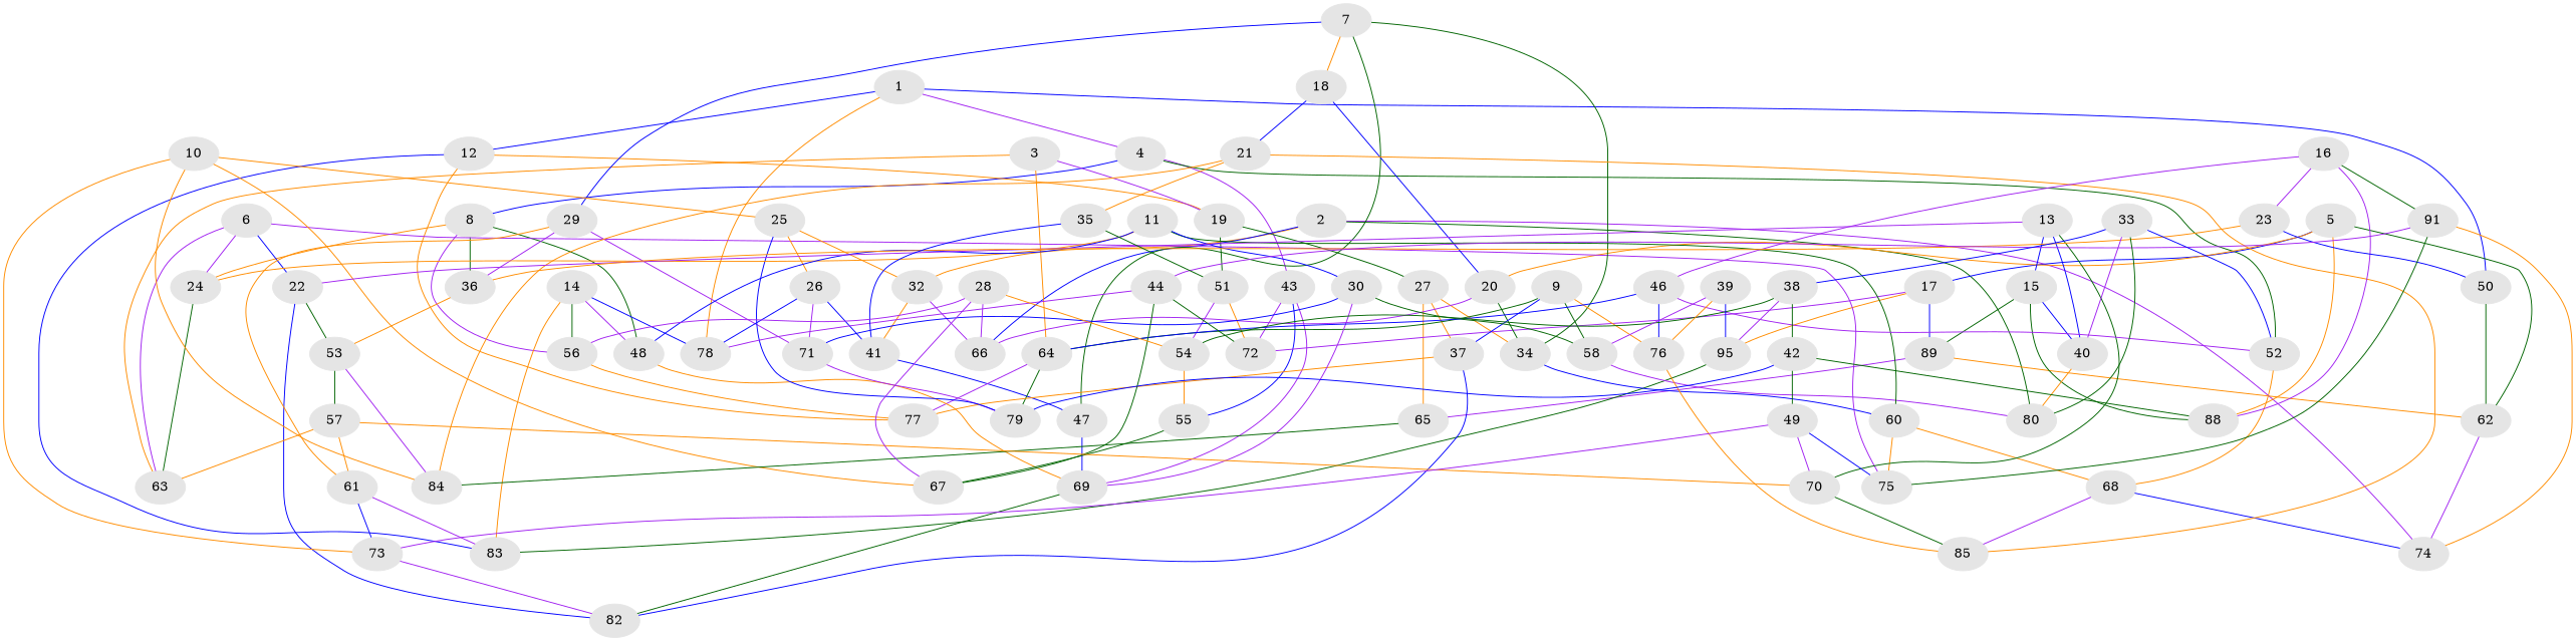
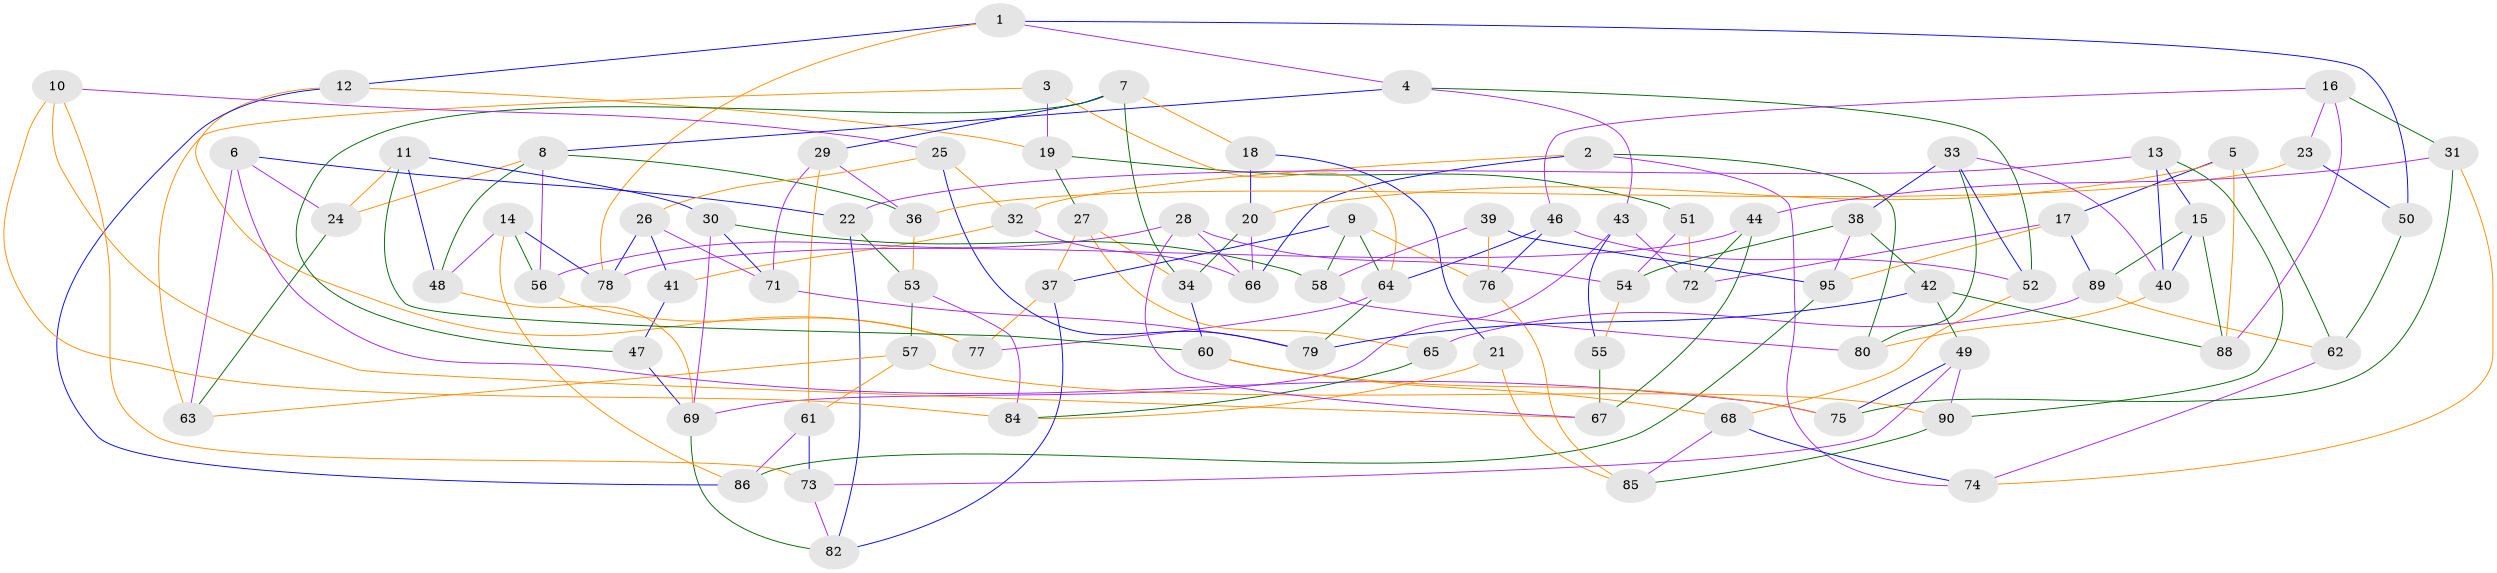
  graph {
    node [color=gray90 style=filled]
    edge [color=darkorange]
    1
    4
    12
    50
    78
    8
    43
    52
    19
    77
-   83
+   83 [label=86]
    62
    2
    32
    66
    74
    80
    41
    3
    63
    64
    27
    51
    24
    79
    36
    48
    56
    72
    69
    55
    68
    5
    17
    20
    n36 [label=88]
    n37 [label=89]
    n38 [label=95]
    34
    6
    22
    75
    53
    82
    7
    18
    29
    47
    21
    71
    61
    60
    9
    37
    58
    76
    85
    10
    25
    67
    73
    84
    26
    11
    30
    13
    15
    40
-   70
+   70 [label=90]
    14
    65
    16
    23
-   31 [label=91]
+   31
    46
    44
-   35
    54
    57
    28
    33
    38
    42
    49
    39
    1 -- 4 [color=purple]
    1 -- 12 [color=blue]
    1 -- 50 [color=blue]
    1 -- 78
    4 -- 8 [color=blue]
    4 -- 43 [color=purple]
    4 -- 52 [color=darkgreen]
    12 -- 19
    12 -- 77
    12 -- 83 [color=blue]
    50 -- 62 [color=darkgreen]
    8 -- 24
    8 -- 36 [color=darkgreen]
    8 -- 48 [color=darkgreen]
    8 -- 56 [color=purple]
    43 -- 72 [color=purple]
    43 -- 69 [color=purple]
    43 -- 55 [color=blue]
    52 -- 68
    19 -- 27 [color=darkgreen]
    19 -- 51 [color=darkgreen]
    62 -- 74 [color=purple]
    2 -- 32
    2 -- 66 [color=blue]
    2 -- 74 [color=purple]
    2 -- 80 [color=darkgreen]
    32 -- 66 [color=purple]
    32 -- 41
    41 -- 47 [color=blue]
    3 -- 19 [color=purple]
    3 -- 63
    3 -- 64
    64 -- 77 [color=purple]
    64 -- 79 [color=darkgreen]
    27 -- 34
    27 -- 37
    27 -- 65
    51 -- 72
    51 -- 54 [color=purple]
    24 -- 63 [color=darkgreen]
    36 -- 53
    48 -- 69
    56 -- 77
    69 -- 82 [color=darkgreen]
    55 -- 67 [color=darkgreen]
    68 -- 74 [color=blue]
    68 -- 85 [color=purple]
    5 -- 62 [color=darkgreen]
    5 -- 17 [color=blue]
    5 -- 20
    5 -- n36
    17 -- 72 [color=purple]
    17 -- n37 [color=blue]
    17 -- n38
    20 -- 66 [color=purple]
    20 -- 34 [color=darkgreen]
    n37 -- 62
    n37 -- 65 [color=purple]
    n38 -- 83 [color=darkgreen]
    34 -- 60 [color=blue]
    6 -- 63 [color=purple]
    6 -- 24 [color=purple]
    6 -- 22 [color=blue]
    6 -- 75 [color=purple]
    22 -- 53 [color=darkgreen]
    22 -- 82 [color=blue]
    53 -- 84 [color=purple]
    53 -- 57 [color=darkgreen]
    7 -- 34 [color=darkgreen]
    7 -- 18
    7 -- 29 [color=blue]
    7 -- 47 [color=darkgreen]
    18 -- 20 [color=blue]
    18 -- 21 [color=blue]
    29 -- 36 [color=purple]
    29 -- 71 [color=purple]
    29 -- 61
    47 -- 69 [color=blue]
    21 -- 85
    21 -- 84
-   21 -- 35
    71 -- 79 [color=purple]
    61 -- 83 [color=purple]
    61 -- 73 [color=blue]
    60 -- 68
    60 -- 75
    9 -- 64 [color=darkgreen]
    9 -- 37 [color=blue]
    9 -- 58 [color=darkgreen]
    9 -- 76
    37 -- 77
    37 -- 82 [color=blue]
    58 -- 80 [color=purple]
    76 -- 85
-   10 -- 25
+   10 -- 25 [color=purple]
    10 -- 67
    10 -- 73
    10 -- 84
    25 -- 32
    25 -- 79 [color=blue]
    25 -- 26
    73 -- 82 [color=purple]
    26 -- 78 [color=blue]
    26 -- 41 [color=blue]
    26 -- 71 [color=purple]
    11 -- 24
    11 -- 48 [color=blue]
    11 -- 60 [color=darkgreen]
    11 -- 30 [color=blue]
    30 -- 69 [color=purple]
    30 -- 71 [color=blue]
    30 -- 58 [color=darkgreen]
    13 -- 22 [color=purple]
    13 -- 15 [color=blue]
    13 -- 40 [color=blue]
    13 -- 70 [color=darkgreen]
    15 -- n36 [color=darkgreen]
    15 -- n37 [color=darkgreen]
    15 -- 40 [color=blue]
    40 -- 80
    70 -- 85 [color=darkgreen]
    14 -- 78 [color=blue]
    14 -- 83
    14 -- 48 [color=purple]
    14 -- 56 [color=darkgreen]
    65 -- 84 [color=darkgreen]
    16 -- n36 [color=purple]
    16 -- 23 [color=purple]
    16 -- 31 [color=darkgreen]
    16 -- 46 [color=purple]
    23 -- 50 [color=blue]
    23 -- 36
    31 -- 74
    31 -- 75 [color=darkgreen]
    31 -- 44 [color=purple]
    46 -- 52 [color=purple]
    46 -- 64 [color=blue]
    46 -- 76 [color=blue]
    44 -- 78 [color=purple]
    44 -- 72 [color=darkgreen]
    44 -- 67 [color=darkgreen]
-   35 -- 41 [color=blue]
-   35 -- 51 [color=darkgreen]
    54 -- 55
    57 -- 63
    57 -- 61
    57 -- 70
    28 -- 66 [color=purple]
    28 -- 56 [color=purple]
    28 -- 67 [color=purple]
-   28 -- 54
+   28 -- 54 [color=purple]
    33 -- 52 [color=blue]
    33 -- 80 [color=darkgreen]
    33 -- 40 [color=purple]
    33 -- 38 [color=blue]
    38 -- n38 [color=purple]
    38 -- 54 [color=darkgreen]
    38 -- 42 [color=darkgreen]
    42 -- 79 [color=blue]
    42 -- n36 [color=darkgreen]
    42 -- 49 [color=darkgreen]
    49 -- 75 [color=blue]
    49 -- 73 [color=purple]
    49 -- 70 [color=purple]
    39 -- n38 [color=blue]
    39 -- 58 [color=purple]
    39 -- 76
  }
